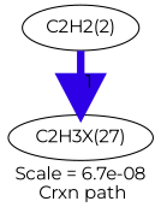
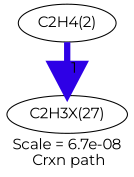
  digraph {
    fontname=Montserrat
    label="Scale = 6.7e-08\l Crxn path"
    node [fontname=Montserrat]
-   n1 [label="C2H2(2)"]
+   n1 [label="C2H4(2)"]
    n2 [label="C2H3X(27)"]
    n1 -> n2 [arrowsize=3 color="0.7, 1.5, 0.9" fontname=Montserrat label=" 1" style="setlinewidth(6)"]
  }
